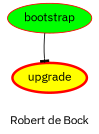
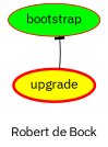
  digraph {
    label="Robert de Bock"
    fontname="IBM Plex Sans"
    node [style=filled color=red fontname="IBM Plex Sans"]
    bootstrap [fillcolor=green]
    upgrade [fillcolor=yellow penwidth=3]
-   bootstrap -> upgrade [arrowhead=tee fontname="IBM Plex Sans"]
+   upgrade -> bootstrap [arrowhead=tee fontname="IBM Plex Sans"]
  }
